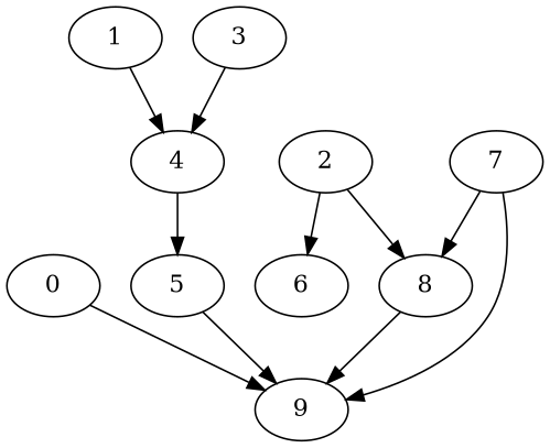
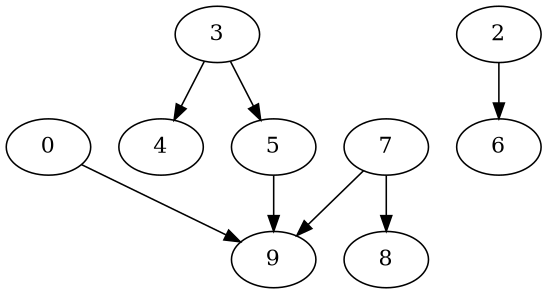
  digraph {
    0
    9
    4
    5
-   1
    2
    6
    8
    3
    7
    0 -> 9
-   4 -> 5
+   3 -> 5
    5 -> 9
-   1 -> 4
    2 -> 6
-   2 -> 8
-   8 -> 9
    3 -> 4
    7 -> 9
    7 -> 8
  }
